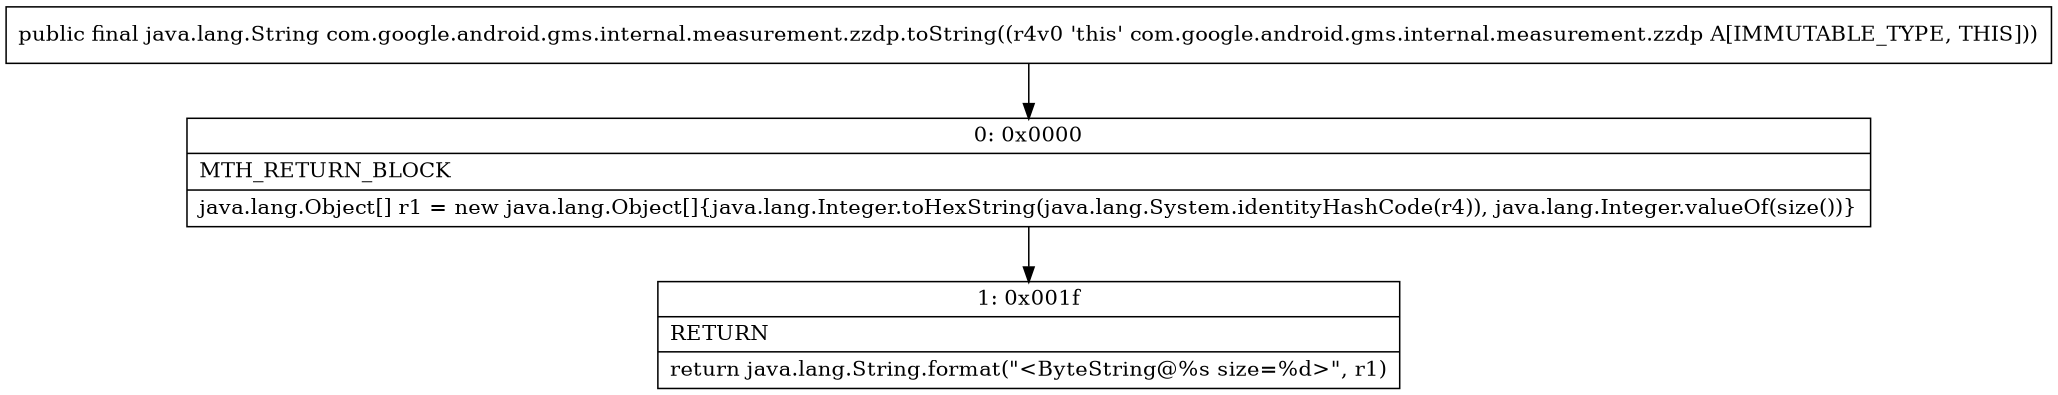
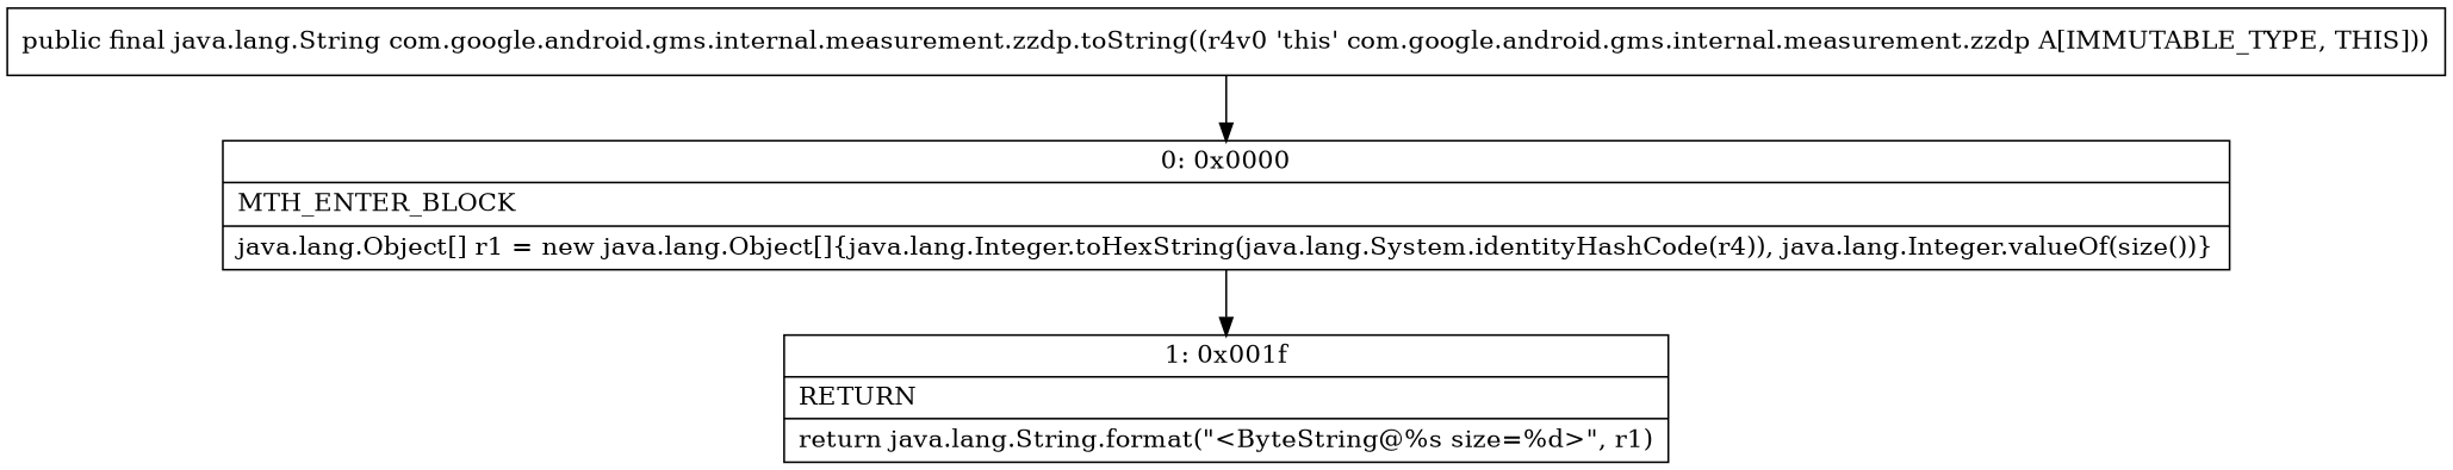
  digraph {
    node [shape=record]
-   n1 [label="{0\:\ 0x0000|MTH_RETURN_BLOCK\l|java.lang.Object[] r1 = new java.lang.Object[]\{java.lang.Integer.toHexString(java.lang.System.identityHashCode(r4)), java.lang.Integer.valueOf(size())\}\l}"]
+   n1 [label="{0\:\ 0x0000|MTH_ENTER_BLOCK\l|java.lang.Object[] r1 = new java.lang.Object[]\{java.lang.Integer.toHexString(java.lang.System.identityHashCode(r4)), java.lang.Integer.valueOf(size())\}\l}"]
    n2 [label="{1\:\ 0x001f|RETURN\l|return java.lang.String.format(\"\<ByteString@%s size=%d\>\", r1)\l}"]
    n3 [label="{public final java.lang.String com.google.android.gms.internal.measurement.zzdp.toString((r4v0 'this' com.google.android.gms.internal.measurement.zzdp A[IMMUTABLE_TYPE, THIS])) }"]
    n1 -> n2
    n3 -> n1
  }
